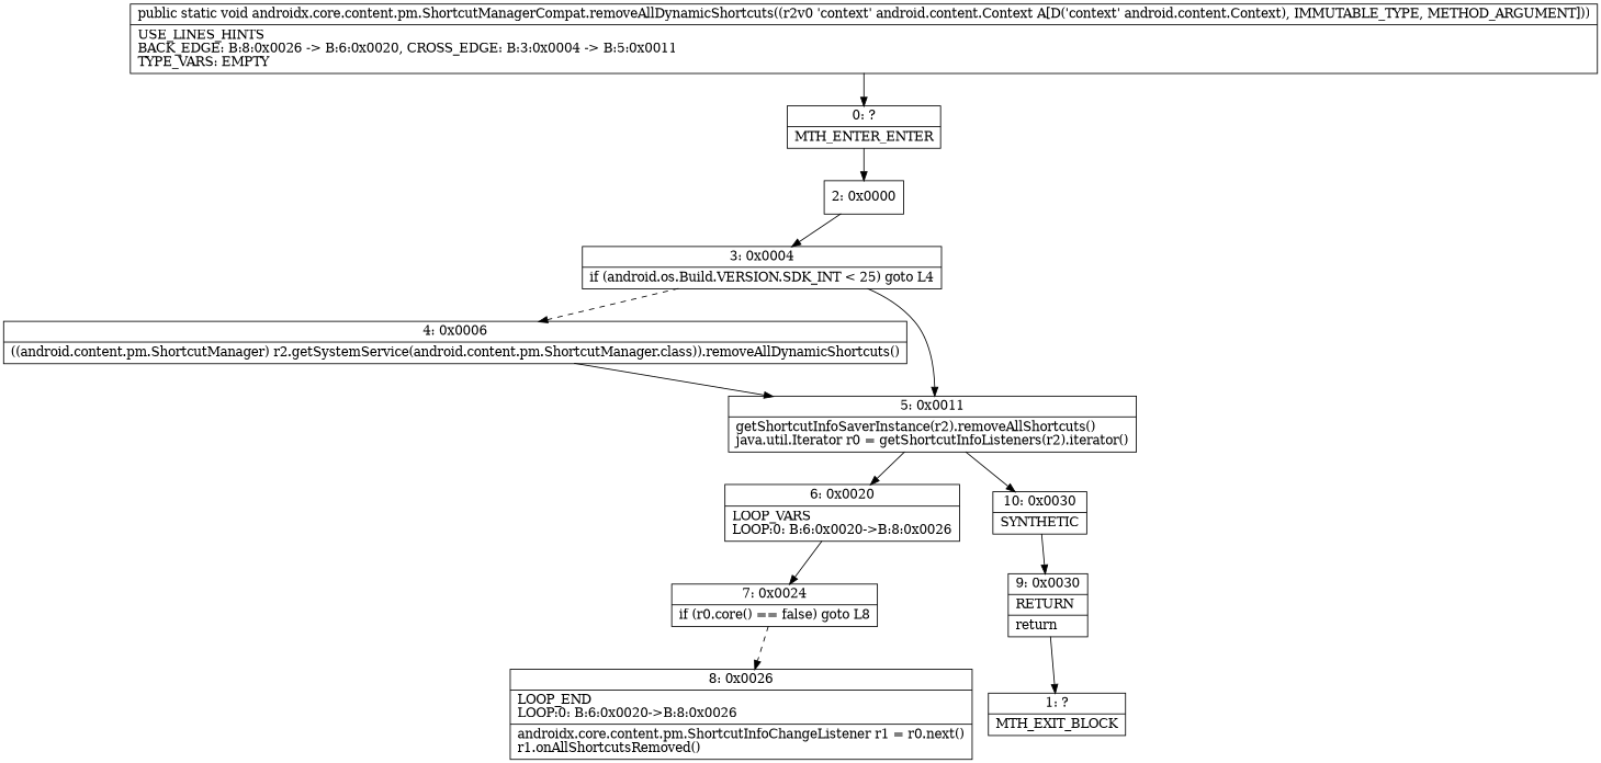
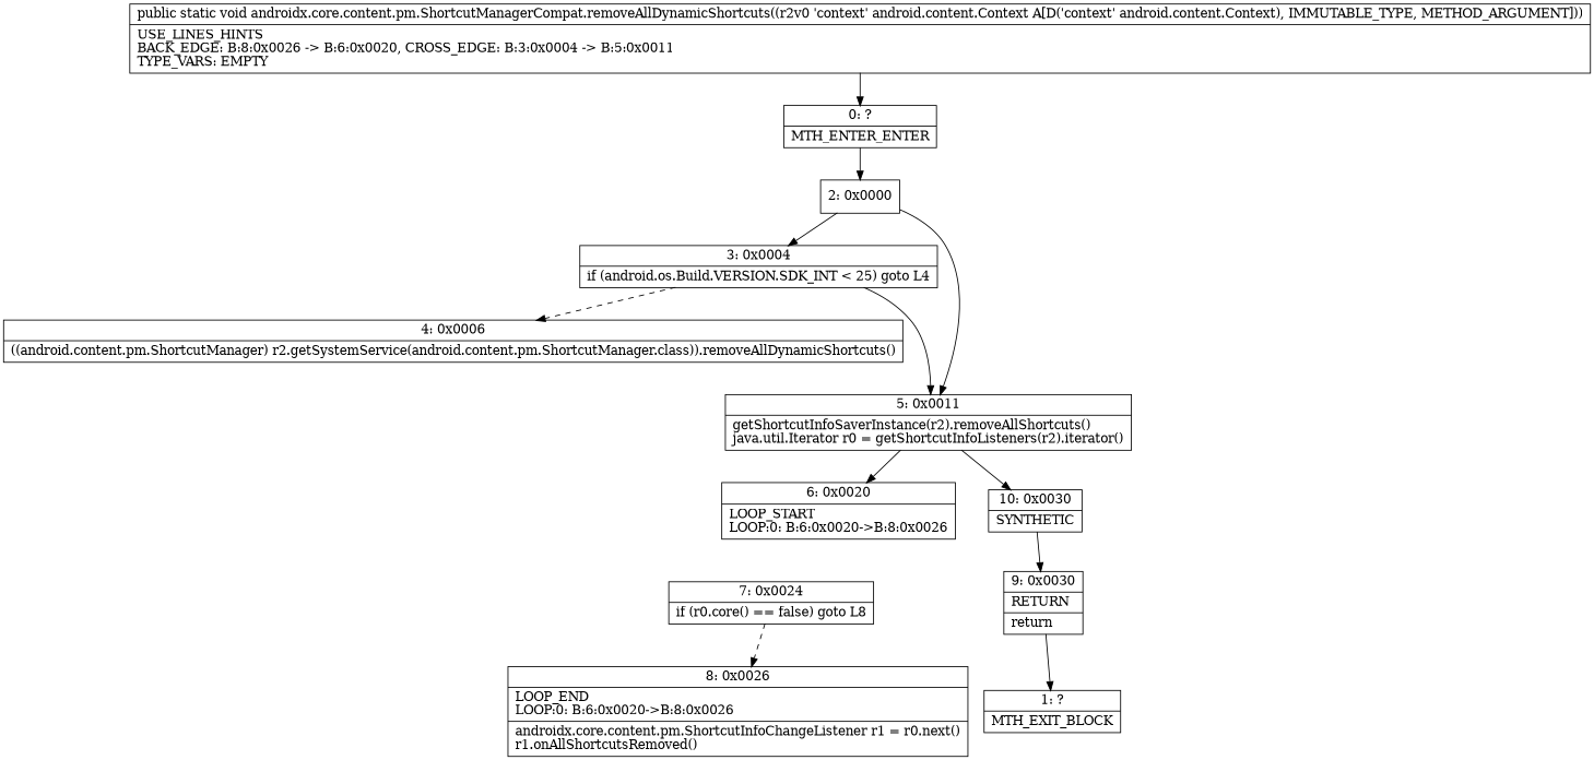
  digraph {
    node [shape=record]
    n1 [label="{0\:\ ?|MTH_ENTER_ENTER\l}"]
    n2 [label="{2\:\ 0x0000}"]
    n3 [label="{3\:\ 0x0004|if (android.os.Build.VERSION.SDK_INT \< 25) goto L4\l}"]
    n4 [label="{4\:\ 0x0006|((android.content.pm.ShortcutManager) r2.getSystemService(android.content.pm.ShortcutManager.class)).removeAllDynamicShortcuts()\l}"]
    n5 [label="{5\:\ 0x0011|getShortcutInfoSaverInstance(r2).removeAllShortcuts()\ljava.util.Iterator r0 = getShortcutInfoListeners(r2).iterator()\l}"]
-   n6 [label="{6\:\ 0x0020|LOOP_VARS\lLOOP:0: B:6:0x0020\-\>B:8:0x0026\l}"]
+   n6 [label="{6\:\ 0x0020|LOOP_START\lLOOP:0: B:6:0x0020\-\>B:8:0x0026\l}"]
    n7 [label="{10\:\ 0x0030|SYNTHETIC\l}"]
    n8 [label="{7\:\ 0x0024|if (r0.core() == false) goto L8\l}"]
    n9 [label="{8\:\ 0x0026|LOOP_END\lLOOP:0: B:6:0x0020\-\>B:8:0x0026\l|androidx.core.content.pm.ShortcutInfoChangeListener r1 = r0.next()\lr1.onAllShortcutsRemoved()\l}"]
    n10 [label="{9\:\ 0x0030|RETURN\l|return\l}"]
    n11 [label="{1\:\ ?|MTH_EXIT_BLOCK\l}"]
    n12 [label="{public static void androidx.core.content.pm.ShortcutManagerCompat.removeAllDynamicShortcuts((r2v0 'context' android.content.Context A[D('context' android.content.Context), IMMUTABLE_TYPE, METHOD_ARGUMENT]))  | USE_LINES_HINTS\lBACK_EDGE: B:8:0x0026 \-\> B:6:0x0020, CROSS_EDGE: B:3:0x0004 \-\> B:5:0x0011\lTYPE_VARS: EMPTY\l}"]
    n1 -> n2
    n2 -> n3
    n3 -> n4 [style=dashed]
    n3 -> n5
-   n4 -> n5
+   n2 -> n5
    n5 -> n6
    n5 -> n7
-   n6 -> n8
    n7 -> n10
    n8 -> n9 [style=dashed]
    n10 -> n11
    n12 -> n1
  }
